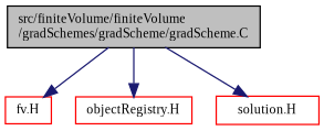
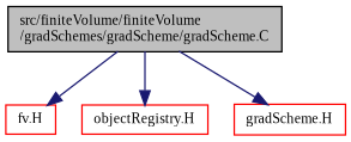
  digraph {
    fontname="Liberation Serif"
    node [color=red fontname="Liberation Serif" fontsize=10 shape=record]
    edge [color=midnightblue fontname="Liberation Serif" fontsize=10 labelfontname=FreeSans labelfontsize=10 style=solid]
    n1 [color=black fillcolor=grey75 fontcolor=black height=0.2 label="src/finiteVolume/finiteVolume\l/gradSchemes/gradScheme/gradScheme.C" style=filled width=0.4]
    n2 [height=0.2 label="fv.H" width=0.4]
    n3 [height=0.2 label="objectRegistry.H" width=0.4]
-   n4 [height=0.2 label="solution.H" width=0.4]
+   n4 [height=0.2 label="gradScheme.H" width=0.4]
    n1 -> n2
    n1 -> n3
    n1 -> n4
  }
